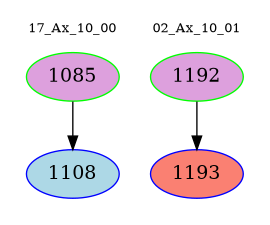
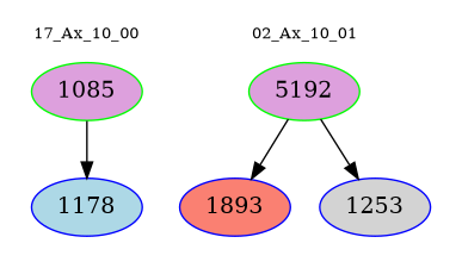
  digraph {
    node [color=blue fillcolor=plum style=filled]
    edge [color=black]
    n1 [color=green label=1085]
-   n2 [fillcolor=lightblue label=1108]
-   n3 [color=green label=1192]
-   n4 [fillcolor=salmon label=1193]
+   n2 [fillcolor=lightblue label=1178]
+   n3 [color=green label=5192]
+   n4 [fillcolor=salmon label=1893]
+   n5 [fillcolor=lightgrey label=1253]
    subgraph cluster_1 {
      color=white
      fontsize=10
      label="17_Ax_10_00"
      n1
      n2
    }
    subgraph cluster_2 {
      color=white
      fontsize=10
      label="02_Ax_10_01"
      n3
      n4
+     n5
    }
    n1 -> n2
    n3 -> n4
+   n3 -> n5
  }
